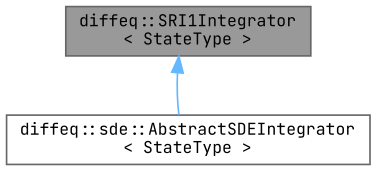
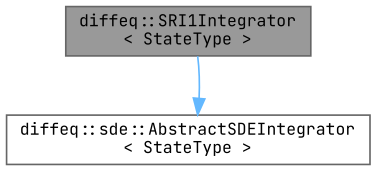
  digraph {
    fontname="JetBrains Mono"
    node [color=gray40 fontname="JetBrains Mono" fontsize=10 shape=box style=filled]
    n1 [fillcolor=grey60 fontcolor=black height=0.2 label="diffeq::SRI1Integrator\l\< StateType \>" width=0.4]
    n2 [fillcolor=white height=0.2 label="diffeq::sde::AbstractSDEIntegrator\l\< StateType \>" width=0.4]
-   n1 -> n2 [color=steelblue1 dir=back fontname="JetBrains Mono" fontsize=10 labelfontname=Helvetica labelfontsize=10 style=solid]
+   n2 -> n1 [color=steelblue1 dir=back fontname="JetBrains Mono" fontsize=10 labelfontname=Helvetica labelfontsize=10 style=solid]
  }
